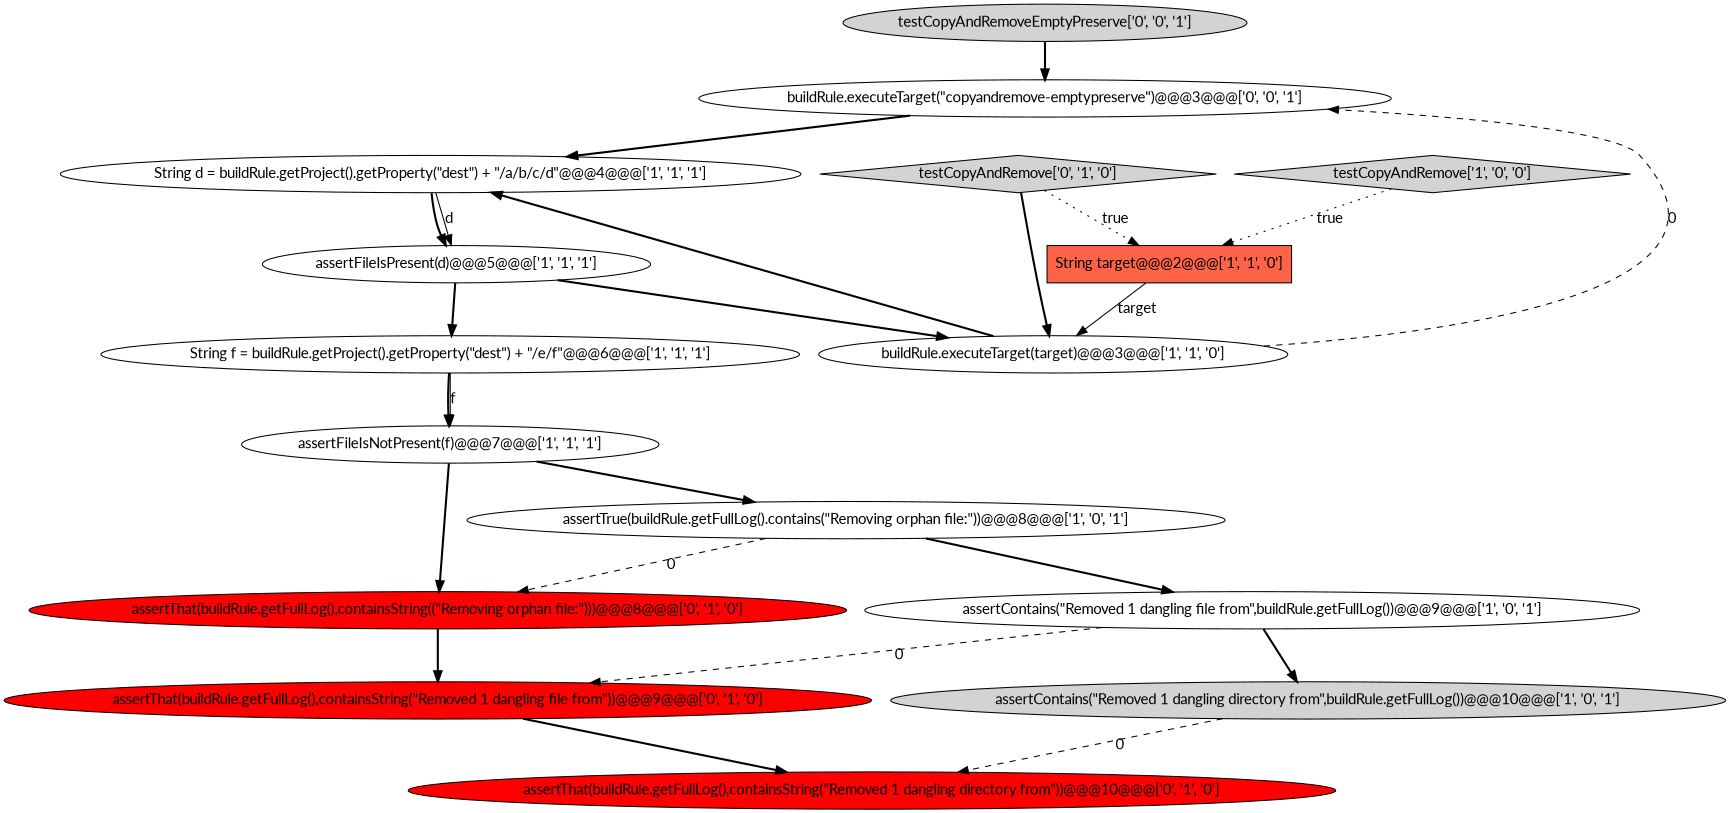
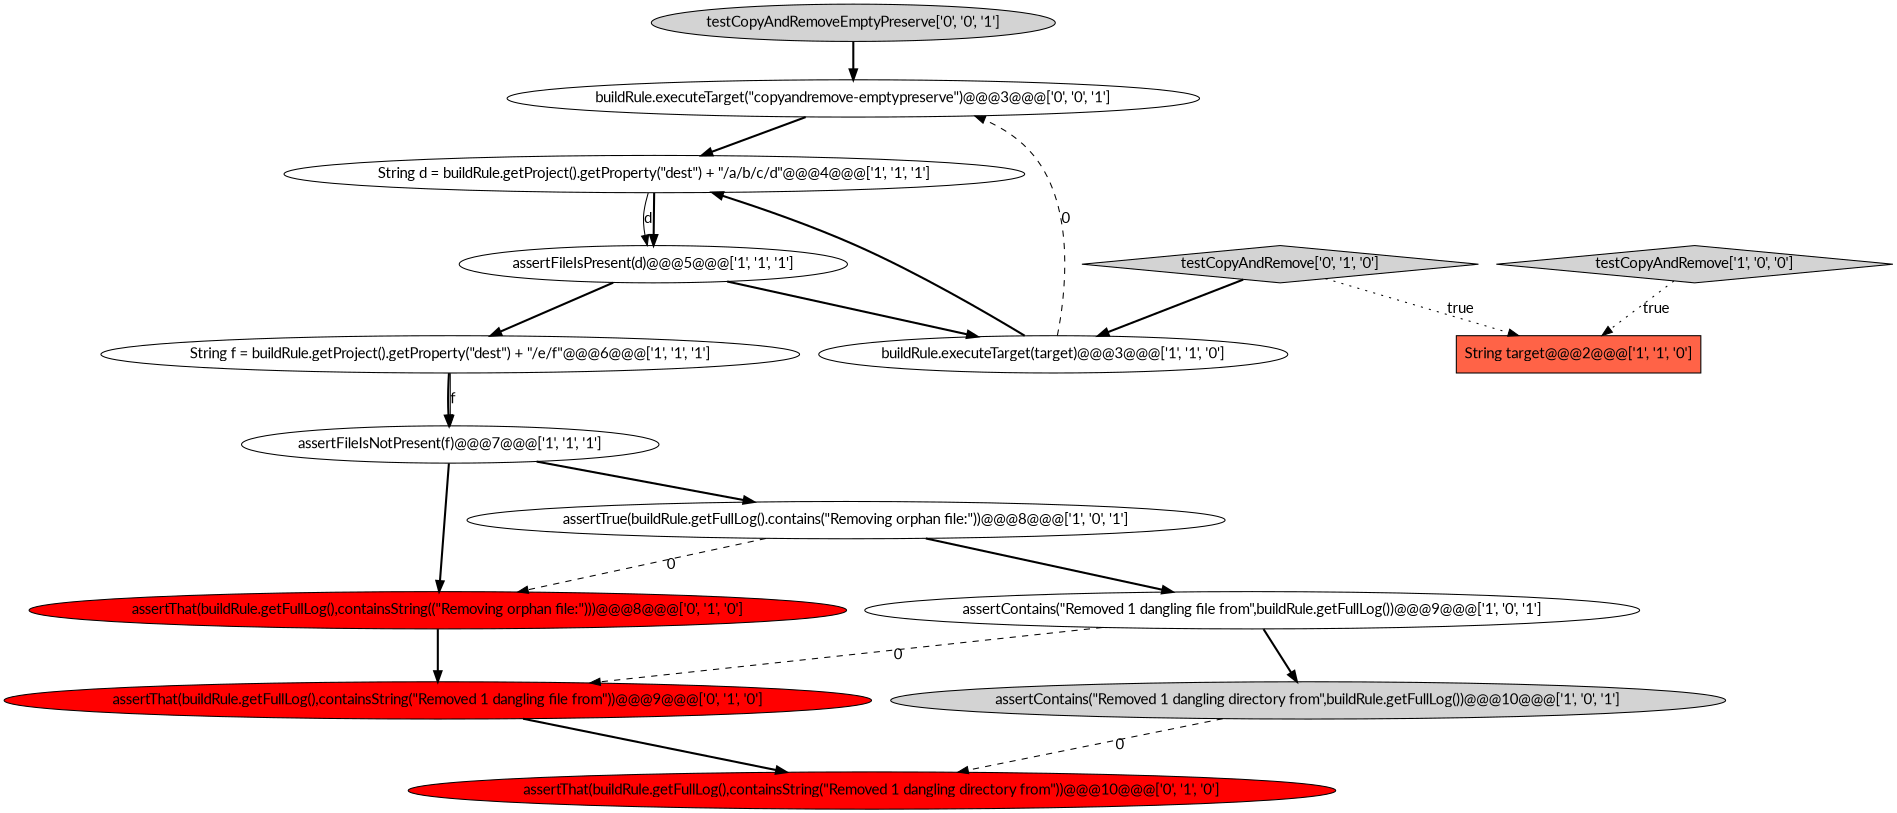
  digraph {
    fontname=Lato
    node [fillcolor=white fontname=Lato shape=ellipse style=filled]
    edge [fontname=Lato style=bold]
    n1 [label="buildRule.executeTarget(\"copyandremove-emptypreserve\")@@@3@@@['0', '0', '1']"]
    n2 [label="String d = buildRule.getProject().getProperty(\"dest\") + \"/a/b/c/d\"@@@4@@@['1', '1', '1']"]
    n3 [label="assertFileIsPresent(d)@@@5@@@['1', '1', '1']"]
    n4 [fillcolor=tomato label="String target@@@2@@@['1', '1', '0']" shape=box]
    n5 [label="buildRule.executeTarget(target)@@@3@@@['1', '1', '0']"]
    n6 [fillcolor=red label="assertThat(buildRule.getFullLog(),containsString((\"Removing orphan file:\")))@@@8@@@['0', '1', '0']"]
    n7 [fillcolor=red label="assertThat(buildRule.getFullLog(),containsString(\"Removed 1 dangling file from\"))@@@9@@@['0', '1', '0']"]
    n8 [fillcolor=red label="assertThat(buildRule.getFullLog(),containsString(\"Removed 1 dangling directory from\"))@@@10@@@['0', '1', '0']"]
    n9 [fillcolor=lightgray label="testCopyAndRemoveEmptyPreserve['0', '0', '1']"]
    n10 [fillcolor=lightgray label="testCopyAndRemove['0', '1', '0']" shape=diamond]
    n11 [label="assertFileIsNotPresent(f)@@@7@@@['1', '1', '1']"]
    n12 [label="assertTrue(buildRule.getFullLog().contains(\"Removing orphan file:\"))@@@8@@@['1', '0', '1']"]
    n13 [label="assertContains(\"Removed 1 dangling file from\",buildRule.getFullLog())@@@9@@@['1', '0', '1']"]
    n14 [label="String f = buildRule.getProject().getProperty(\"dest\") + \"/e/f\"@@@6@@@['1', '1', '1']"]
    n15 [fillcolor=lightgray label="assertContains(\"Removed 1 dangling directory from\",buildRule.getFullLog())@@@10@@@['1', '0', '1']"]
    n16 [fillcolor=lightgray label="testCopyAndRemove['1', '0', '0']" shape=diamond]
    n1 -> n2
    n2 -> n3
    n2 -> n3 [label=d style=solid]
    n3 -> n5
    n3 -> n14
-   n4 -> n5 [label=target style=solid]
    n5 -> n1 [label=0 style=dashed]
    n5 -> n2
    n6 -> n7
    n7 -> n8
    n9 -> n1
    n10 -> n4 [label=true style=dotted]
    n10 -> n5
    n11 -> n6
    n11 -> n12
    n12 -> n6 [label=0 style=dashed]
    n12 -> n13
    n13 -> n7 [label=0 style=dashed]
    n13 -> n15
    n14 -> n11
    n14 -> n11 [label=f style=solid]
    n15 -> n8 [label=0 style=dashed]
    n16 -> n4 [label=true style=dotted]
  }
